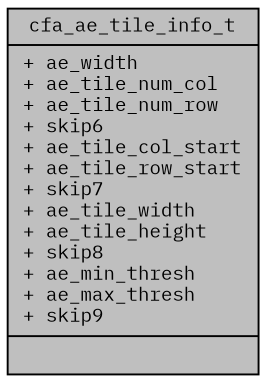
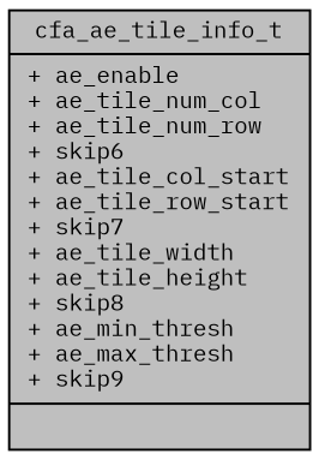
  digraph {
    fontname="IBM Plex Mono"
-   n1 [color=black fillcolor=grey75 fontcolor=black fontname="IBM Plex Mono" fontsize=10 height=0.2 label="{cfa_ae_tile_info_t\n|+ ae_width\l+ ae_tile_num_col\l+ ae_tile_num_row\l+ skip6\l+ ae_tile_col_start\l+ ae_tile_row_start\l+ skip7\l+ ae_tile_width\l+ ae_tile_height\l+ skip8\l+ ae_min_thresh\l+ ae_max_thresh\l+ skip9\l|}" shape=record style=filled width=0.4]
+   n1 [color=black fillcolor=grey75 fontcolor=black fontname="IBM Plex Mono" fontsize=10 height=0.2 label="{cfa_ae_tile_info_t\n|+ ae_enable\l+ ae_tile_num_col\l+ ae_tile_num_row\l+ skip6\l+ ae_tile_col_start\l+ ae_tile_row_start\l+ skip7\l+ ae_tile_width\l+ ae_tile_height\l+ skip8\l+ ae_min_thresh\l+ ae_max_thresh\l+ skip9\l|}" shape=record style=filled width=0.4]
  }
